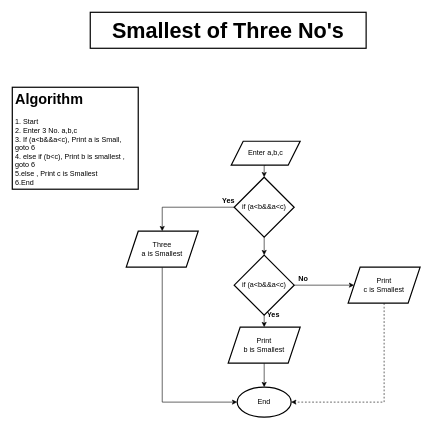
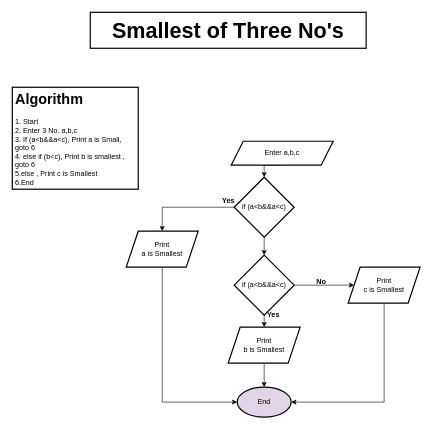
  <mxCell id="0" />
  <mxCell id="1" parent="0" />
  <mxCell id="2" value="&lt;h1&gt;Algorithm&amp;nbsp;&lt;/h1&gt;&lt;div&gt;1. Start&amp;nbsp;&lt;/div&gt;&lt;div&gt;2. Enter 3 No. a,b,c&lt;/div&gt;&lt;div&gt;3. If (a&amp;lt;b&amp;amp;&amp;amp;a&amp;lt;c), Print a is Small, goto 6&lt;/div&gt;&lt;div&gt;4. else if (b&amp;lt;c), Print b is smallest , goto 6&lt;/div&gt;&lt;div&gt;&lt;span&gt;5.else , Print c is Smallest&lt;/span&gt;&lt;br&gt;&lt;/div&gt;&lt;div&gt;6.End&amp;nbsp;&lt;/div&gt;" style="text;html=1;fillColor=none;spacing=5;spacingTop=-20;whiteSpace=wrap;overflow=hidden;rounded=0;strokeColor=#000000;strokeWidth=2;" vertex="1" parent="1"><mxGeometry x="20" y="145" width="210" height="170" as="geometry" /></mxCell>
  <mxCell id="3" value="&lt;font style=&quot;font-size: 36px&quot;&gt;Smallest of Three No's&lt;/font&gt;" style="text;html=1;fillColor=none;align=center;verticalAlign=middle;whiteSpace=wrap;rounded=0;fontStyle=1;strokeColor=#000000;strokeWidth=2;" vertex="1" parent="1"><mxGeometry x="150" y="20" width="460" height="60" as="geometry" /></mxCell>
- <mxCell id="4" value="End" style="ellipse;whiteSpace=wrap;html=1;strokeColor=#000000;strokeWidth=2;" vertex="1" parent="1"><mxGeometry x="395" y="645" width="90" height="50" as="geometry" /></mxCell>
+ <mxCell id="4" value="End" style="ellipse;whiteSpace=wrap;html=1;strokeColor=#000000;strokeWidth=2;fillColor=#e1d5e7;" vertex="1" parent="1"><mxGeometry x="395" y="645" width="90" height="50" as="geometry" /></mxCell>
  <mxCell id="5" style="edgeStyle=orthogonalEdgeStyle;rounded=0;orthogonalLoop=1;jettySize=auto;html=1;exitX=0.5;exitY=1;exitDx=0;exitDy=0;entryX=0.5;entryY=0;entryDx=0;entryDy=0;" edge="1" parent="1" source="6" target="9"><mxGeometry relative="1" as="geometry" /></mxCell>
- <mxCell id="6" value="Enter a,b,c" style="shape=parallelogram;perimeter=parallelogramPerimeter;whiteSpace=wrap;html=1;fixedSize=1;strokeColor=#000000;strokeWidth=2;" vertex="1" parent="1"><mxGeometry x="385" y="235" width="115" height="40" as="geometry" /></mxCell>
+ <mxCell id="6" value="Enter a,b,c" style="shape=parallelogram;perimeter=parallelogramPerimeter;whiteSpace=wrap;html=1;fixedSize=1;strokeColor=#000000;strokeWidth=2;" vertex="1" parent="1"><mxGeometry x="385" y="235" width="170" height="40" as="geometry" /></mxCell>
  <mxCell id="7" style="edgeStyle=orthogonalEdgeStyle;rounded=0;orthogonalLoop=1;jettySize=auto;html=1;exitX=0.5;exitY=1;exitDx=0;exitDy=0;entryX=0.5;entryY=0;entryDx=0;entryDy=0;" edge="1" parent="1" source="9" target="12"><mxGeometry relative="1" as="geometry" /></mxCell>
  <mxCell id="8" style="edgeStyle=orthogonalEdgeStyle;rounded=0;orthogonalLoop=1;jettySize=auto;html=1;exitX=0;exitY=0.5;exitDx=0;exitDy=0;entryX=0.5;entryY=0;entryDx=0;entryDy=0;" edge="1" parent="1" source="9" target="14"><mxGeometry relative="1" as="geometry" /></mxCell>
  <mxCell id="9" value="if (a&amp;lt;b&amp;amp;&amp;amp;a&amp;lt;c)" style="rhombus;whiteSpace=wrap;html=1;strokeColor=#000000;strokeWidth=2;" vertex="1" parent="1"><mxGeometry x="390" y="295" width="100" height="100" as="geometry" /></mxCell>
  <mxCell id="10" style="edgeStyle=orthogonalEdgeStyle;rounded=0;orthogonalLoop=1;jettySize=auto;html=1;exitX=0.5;exitY=1;exitDx=0;exitDy=0;entryX=0.5;entryY=0;entryDx=0;entryDy=0;" edge="1" parent="1" source="12" target="16"><mxGeometry relative="1" as="geometry" /></mxCell>
  <mxCell id="11" style="edgeStyle=orthogonalEdgeStyle;rounded=0;orthogonalLoop=1;jettySize=auto;html=1;exitX=1;exitY=0.5;exitDx=0;exitDy=0;" edge="1" parent="1" source="12" target="18"><mxGeometry relative="1" as="geometry" /></mxCell>
  <mxCell id="12" value="if (a&amp;lt;b&amp;amp;&amp;amp;a&amp;lt;c)" style="rhombus;whiteSpace=wrap;html=1;strokeColor=#000000;strokeWidth=2;" vertex="1" parent="1"><mxGeometry x="390" y="425" width="100" height="100" as="geometry" /></mxCell>
  <mxCell id="13" style="edgeStyle=orthogonalEdgeStyle;rounded=0;orthogonalLoop=1;jettySize=auto;html=1;exitX=0.5;exitY=1;exitDx=0;exitDy=0;entryX=0;entryY=0.5;entryDx=0;entryDy=0;" edge="1" parent="1" source="14" target="4"><mxGeometry relative="1" as="geometry" /></mxCell>
- <mxCell id="14" value="Three &lt;br&gt;a is Smallest" style="shape=parallelogram;perimeter=parallelogramPerimeter;whiteSpace=wrap;html=1;fixedSize=1;strokeColor=#000000;strokeWidth=2;" vertex="1" parent="1"><mxGeometry x="210" y="385" width="120" height="60" as="geometry" /></mxCell>
+ <mxCell id="14" value="Print &lt;br&gt;a is Smallest" style="shape=parallelogram;perimeter=parallelogramPerimeter;whiteSpace=wrap;html=1;fixedSize=1;strokeColor=#000000;strokeWidth=2;" vertex="1" parent="1"><mxGeometry x="210" y="385" width="120" height="60" as="geometry" /></mxCell>
  <mxCell id="15" style="edgeStyle=orthogonalEdgeStyle;rounded=0;orthogonalLoop=1;jettySize=auto;html=1;exitX=0.5;exitY=1;exitDx=0;exitDy=0;entryX=0.5;entryY=0;entryDx=0;entryDy=0;" edge="1" parent="1" source="16" target="4"><mxGeometry relative="1" as="geometry" /></mxCell>
  <mxCell id="16" value="Print &lt;br&gt;b is Smallest" style="shape=parallelogram;perimeter=parallelogramPerimeter;whiteSpace=wrap;html=1;fixedSize=1;strokeColor=#000000;strokeWidth=2;" vertex="1" parent="1"><mxGeometry x="380" y="545" width="120" height="60" as="geometry" /></mxCell>
- <mxCell id="17" style="edgeStyle=orthogonalEdgeStyle;rounded=0;orthogonalLoop=1;jettySize=auto;html=1;exitX=0.5;exitY=1;exitDx=0;exitDy=0;entryX=1;entryY=0.5;entryDx=0;entryDy=0;dashed=1;" edge="1" parent="1" source="18" target="4"><mxGeometry relative="1" as="geometry" /></mxCell>
+ <mxCell id="17" style="edgeStyle=orthogonalEdgeStyle;rounded=0;orthogonalLoop=1;jettySize=auto;html=1;exitX=0.5;exitY=1;exitDx=0;exitDy=0;entryX=1;entryY=0.5;entryDx=0;entryDy=0;" edge="1" parent="1" source="18" target="4"><mxGeometry relative="1" as="geometry" /></mxCell>
  <mxCell id="18" value="Print &lt;br&gt;c is Smallest" style="shape=parallelogram;perimeter=parallelogramPerimeter;whiteSpace=wrap;html=1;fixedSize=1;strokeColor=#000000;strokeWidth=2;" vertex="1" parent="1"><mxGeometry x="580" y="445" width="120" height="60" as="geometry" /></mxCell>
  <mxCell id="19" value="Yes" style="text;html=1;align=center;verticalAlign=middle;resizable=0;points=[];autosize=1;fontStyle=1" vertex="1" parent="1"><mxGeometry x="360" y="325" width="40" height="20" as="geometry" /></mxCell>
- <mxCell id="20" value="No" style="text;html=1;align=center;verticalAlign=middle;resizable=0;points=[];autosize=1;fontStyle=1" vertex="1" parent="1"><mxGeometry x="490" y="455" width="30" height="20" as="geometry" /></mxCell>
+ <mxCell id="20" value="No" style="text;html=1;align=center;verticalAlign=middle;resizable=0;points=[];autosize=1;fontStyle=1" vertex="1" parent="1"><mxGeometry x="520" y="460" width="30" height="20" as="geometry" /></mxCell>
  <mxCell id="21" value="Yes" style="text;html=1;align=center;verticalAlign=middle;resizable=0;points=[];autosize=1;fontStyle=1" vertex="1" parent="1"><mxGeometry x="435" y="515" width="40" height="20" as="geometry" /></mxCell>
